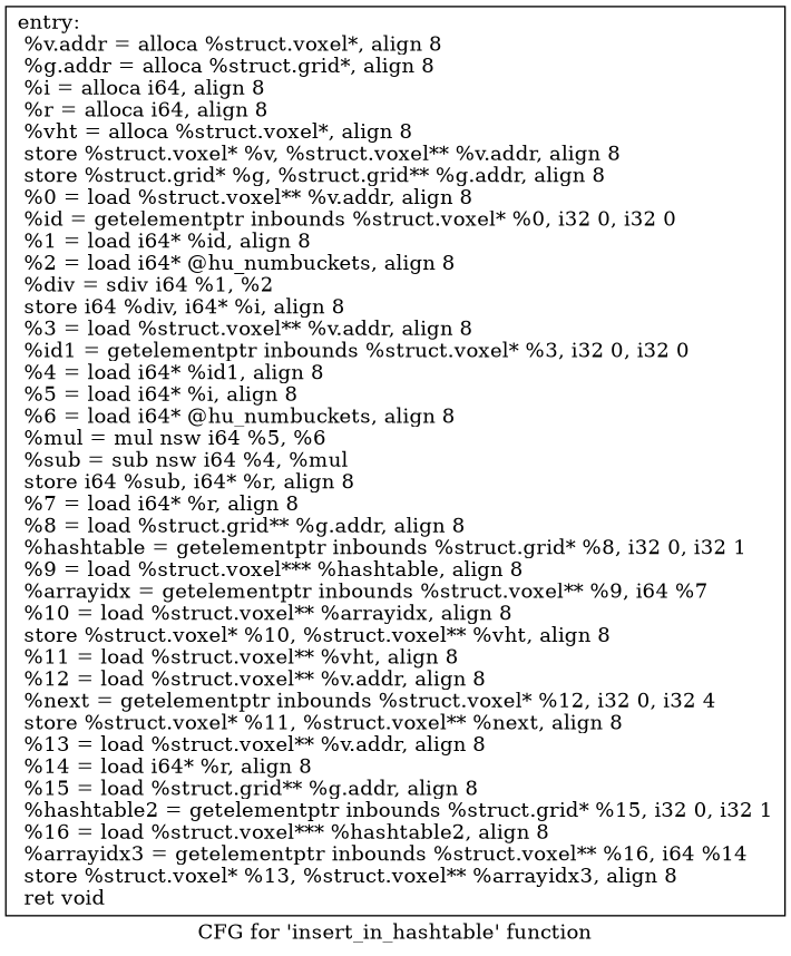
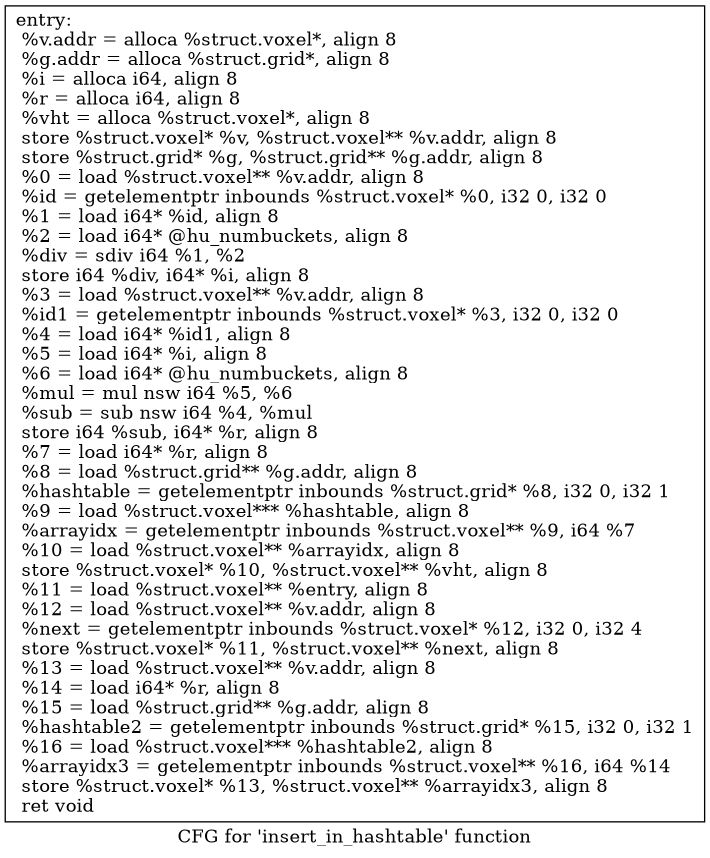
  digraph {
    label="CFG for 'insert_in_hashtable' function"
-   n1 [label="{entry:\l  %v.addr = alloca %struct.voxel*, align 8\l  %g.addr = alloca %struct.grid*, align 8\l  %i = alloca i64, align 8\l  %r = alloca i64, align 8\l  %vht = alloca %struct.voxel*, align 8\l  store %struct.voxel* %v, %struct.voxel** %v.addr, align 8\l  store %struct.grid* %g, %struct.grid** %g.addr, align 8\l  %0 = load %struct.voxel** %v.addr, align 8\l  %id = getelementptr inbounds %struct.voxel* %0, i32 0, i32 0\l  %1 = load i64* %id, align 8\l  %2 = load i64* @hu_numbuckets, align 8\l  %div = sdiv i64 %1, %2\l  store i64 %div, i64* %i, align 8\l  %3 = load %struct.voxel** %v.addr, align 8\l  %id1 = getelementptr inbounds %struct.voxel* %3, i32 0, i32 0\l  %4 = load i64* %id1, align 8\l  %5 = load i64* %i, align 8\l  %6 = load i64* @hu_numbuckets, align 8\l  %mul = mul nsw i64 %5, %6\l  %sub = sub nsw i64 %4, %mul\l  store i64 %sub, i64* %r, align 8\l  %7 = load i64* %r, align 8\l  %8 = load %struct.grid** %g.addr, align 8\l  %hashtable = getelementptr inbounds %struct.grid* %8, i32 0, i32 1\l  %9 = load %struct.voxel*** %hashtable, align 8\l  %arrayidx = getelementptr inbounds %struct.voxel** %9, i64 %7\l  %10 = load %struct.voxel** %arrayidx, align 8\l  store %struct.voxel* %10, %struct.voxel** %vht, align 8\l  %11 = load %struct.voxel** %vht, align 8\l  %12 = load %struct.voxel** %v.addr, align 8\l  %next = getelementptr inbounds %struct.voxel* %12, i32 0, i32 4\l  store %struct.voxel* %11, %struct.voxel** %next, align 8\l  %13 = load %struct.voxel** %v.addr, align 8\l  %14 = load i64* %r, align 8\l  %15 = load %struct.grid** %g.addr, align 8\l  %hashtable2 = getelementptr inbounds %struct.grid* %15, i32 0, i32 1\l  %16 = load %struct.voxel*** %hashtable2, align 8\l  %arrayidx3 = getelementptr inbounds %struct.voxel** %16, i64 %14\l  store %struct.voxel* %13, %struct.voxel** %arrayidx3, align 8\l  ret void\l}" shape=record]
+   n1 [label="{entry:\l  %v.addr = alloca %struct.voxel*, align 8\l  %g.addr = alloca %struct.grid*, align 8\l  %i = alloca i64, align 8\l  %r = alloca i64, align 8\l  %vht = alloca %struct.voxel*, align 8\l  store %struct.voxel* %v, %struct.voxel** %v.addr, align 8\l  store %struct.grid* %g, %struct.grid** %g.addr, align 8\l  %0 = load %struct.voxel** %v.addr, align 8\l  %id = getelementptr inbounds %struct.voxel* %0, i32 0, i32 0\l  %1 = load i64* %id, align 8\l  %2 = load i64* @hu_numbuckets, align 8\l  %div = sdiv i64 %1, %2\l  store i64 %div, i64* %i, align 8\l  %3 = load %struct.voxel** %v.addr, align 8\l  %id1 = getelementptr inbounds %struct.voxel* %3, i32 0, i32 0\l  %4 = load i64* %id1, align 8\l  %5 = load i64* %i, align 8\l  %6 = load i64* @hu_numbuckets, align 8\l  %mul = mul nsw i64 %5, %6\l  %sub = sub nsw i64 %4, %mul\l  store i64 %sub, i64* %r, align 8\l  %7 = load i64* %r, align 8\l  %8 = load %struct.grid** %g.addr, align 8\l  %hashtable = getelementptr inbounds %struct.grid* %8, i32 0, i32 1\l  %9 = load %struct.voxel*** %hashtable, align 8\l  %arrayidx = getelementptr inbounds %struct.voxel** %9, i64 %7\l  %10 = load %struct.voxel** %arrayidx, align 8\l  store %struct.voxel* %10, %struct.voxel** %vht, align 8\l  %11 = load %struct.voxel** %entry, align 8\l  %12 = load %struct.voxel** %v.addr, align 8\l  %next = getelementptr inbounds %struct.voxel* %12, i32 0, i32 4\l  store %struct.voxel* %11, %struct.voxel** %next, align 8\l  %13 = load %struct.voxel** %v.addr, align 8\l  %14 = load i64* %r, align 8\l  %15 = load %struct.grid** %g.addr, align 8\l  %hashtable2 = getelementptr inbounds %struct.grid* %15, i32 0, i32 1\l  %16 = load %struct.voxel*** %hashtable2, align 8\l  %arrayidx3 = getelementptr inbounds %struct.voxel** %16, i64 %14\l  store %struct.voxel* %13, %struct.voxel** %arrayidx3, align 8\l  ret void\l}" shape=record]
  }
